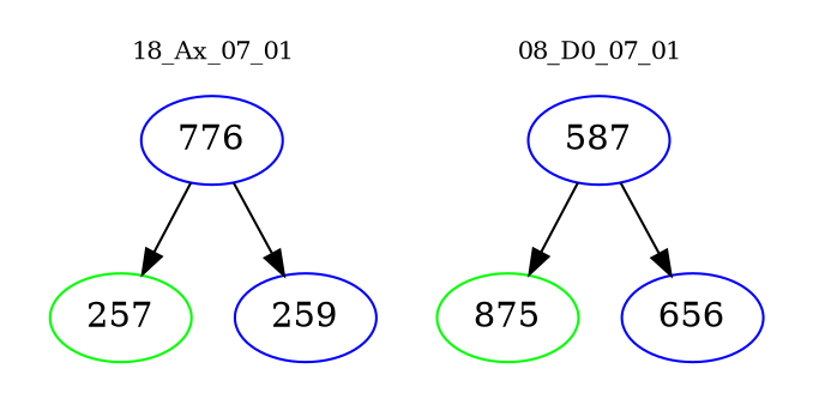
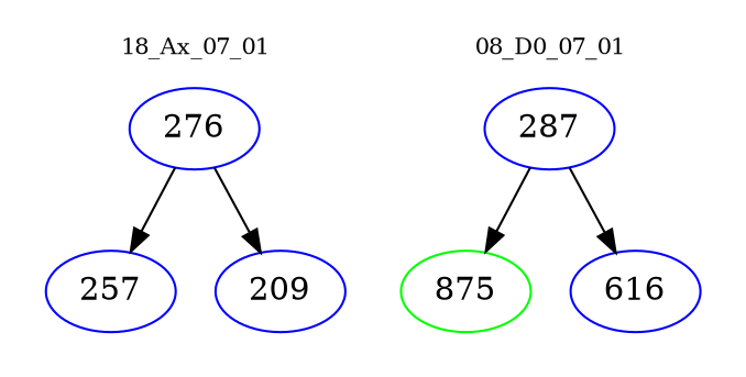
  digraph {
    node [color=blue]
    edge [color=black]
-   n1 [label=776]
-   n2 [color=green label=257]
-   n3 [label=259]
-   n4 [label=587]
+   n1 [label=276]
+   n2 [label=257]
+   n3 [label=209]
+   n4 [label=287]
    n5 [color=green label=875]
-   n6 [label=656]
+   n6 [label=616]
    subgraph cluster_1 {
      color=white
      fontsize=10
      label="18_Ax_07_01"
      n1
      n2
      n3
    }
    subgraph cluster_2 {
      color=white
      fontsize=10
      label="08_D0_07_01"
      n4
      n5
      n6
    }
    n1 -> n2
    n1 -> n3
    n4 -> n5
    n4 -> n6
  }
